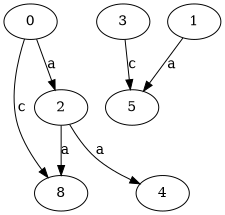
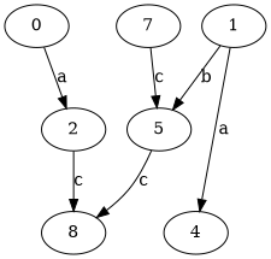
  strict digraph {
    0
    8
    2
-   3
+   3 [label=7]
    5
    1
    4
-   0 -> 8 [label=c]
+   5 -> 8 [label=c]
    0 -> 2 [label=a]
-   2 -> 8 [label=a]
+   2 -> 8 [label=c]
    3 -> 5 [label=c]
-   1 -> 5 [label=a]
-   2 -> 4 [label=a]
+   1 -> 5 [label=b]
+   1 -> 4 [label=a]
  }
